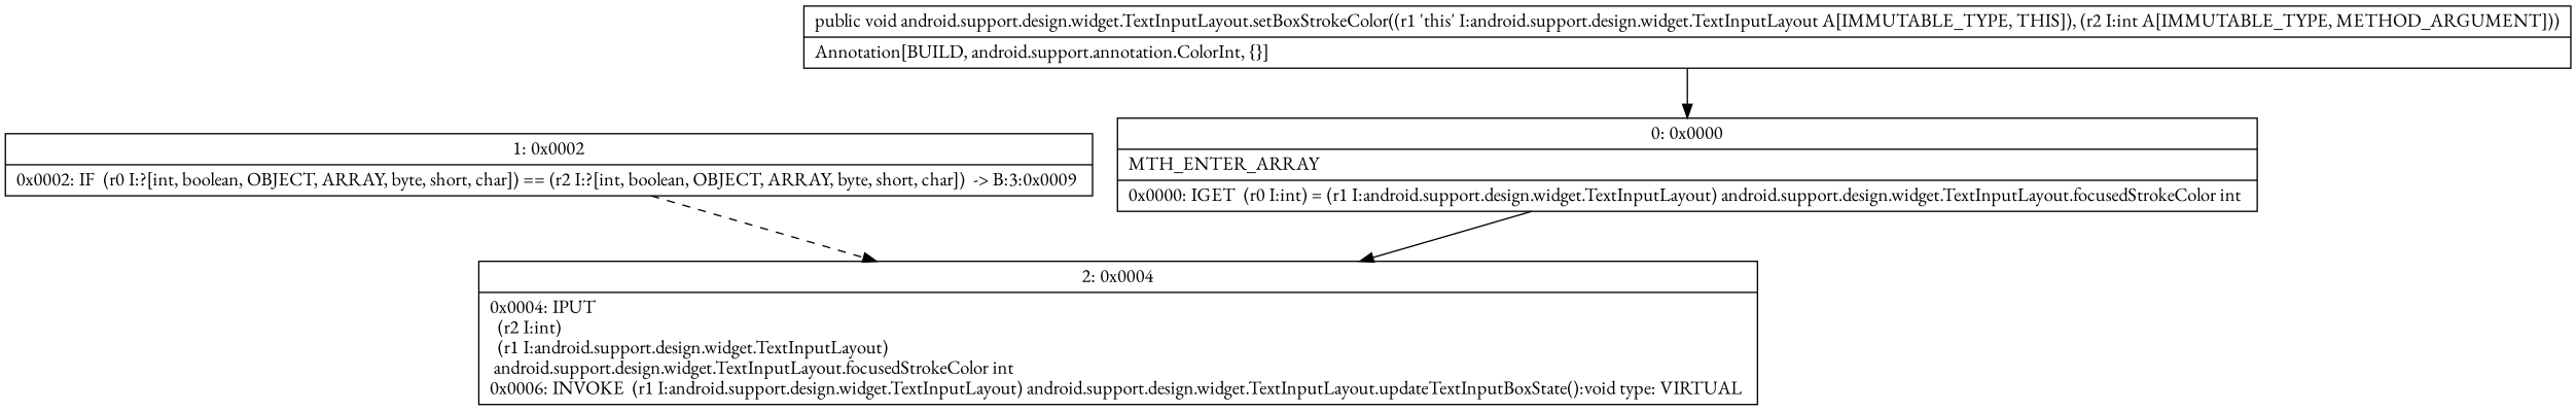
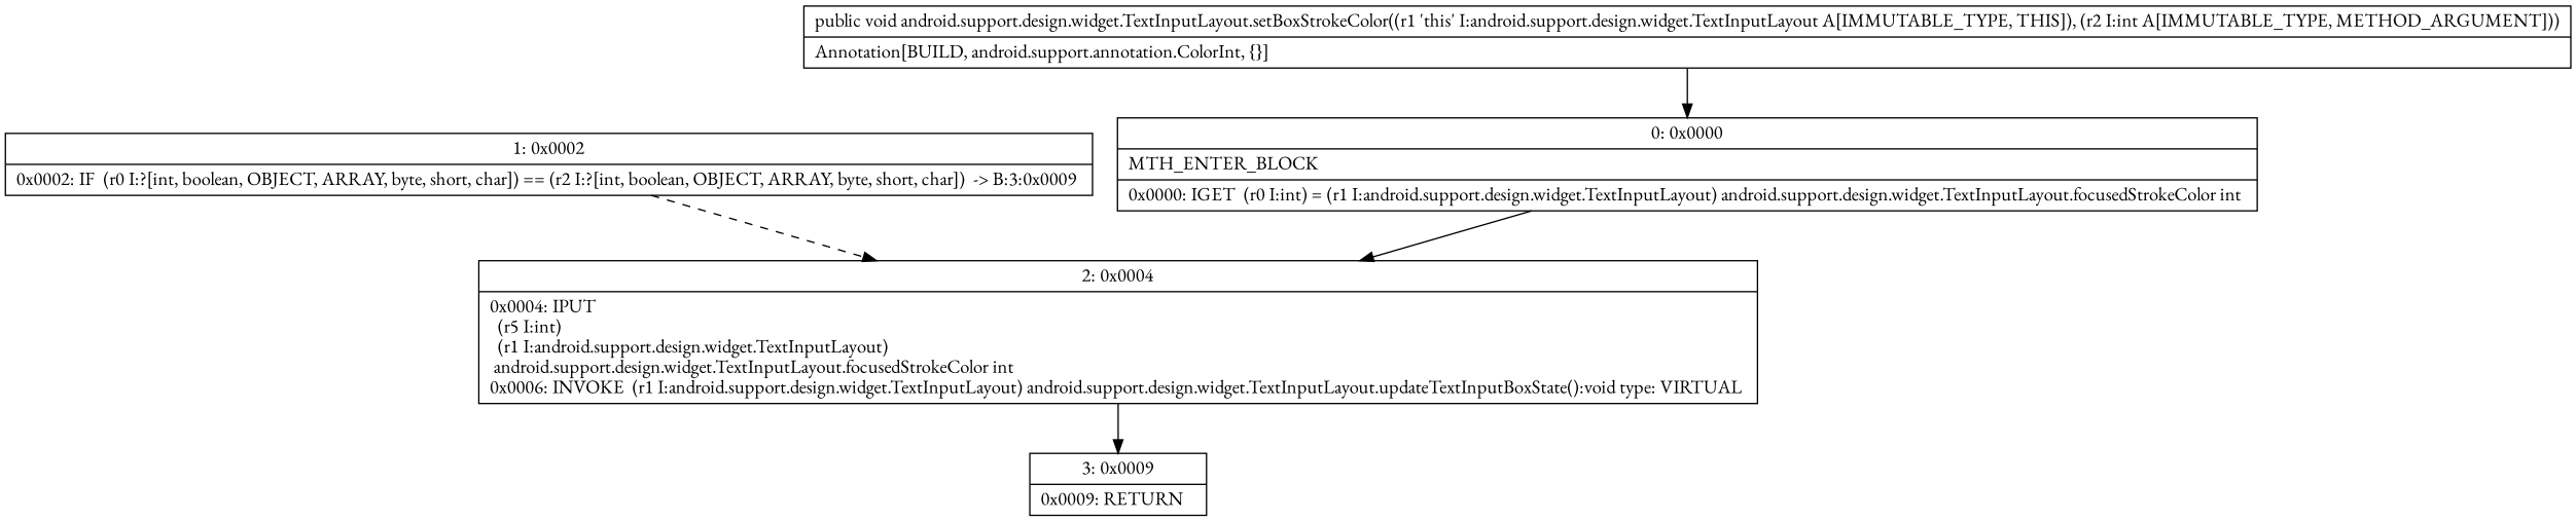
  digraph {
    fontname="EB Garamond"
    node [fontname="EB Garamond" shape=record]
    edge [fontname="EB Garamond"]
-   n1 [label="{0\:\ 0x0000|MTH_ENTER_ARRAY\l|0x0000: IGET  (r0 I:int) = (r1 I:android.support.design.widget.TextInputLayout) android.support.design.widget.TextInputLayout.focusedStrokeColor int \l}"]
-   n2 [label="{2\:\ 0x0004|0x0004: IPUT  \l  (r2 I:int)\l  (r1 I:android.support.design.widget.TextInputLayout)\l android.support.design.widget.TextInputLayout.focusedStrokeColor int \l0x0006: INVOKE  (r1 I:android.support.design.widget.TextInputLayout) android.support.design.widget.TextInputLayout.updateTextInputBoxState():void type: VIRTUAL \l}"]
+   n1 [label="{0\:\ 0x0000|MTH_ENTER_BLOCK\l|0x0000: IGET  (r0 I:int) = (r1 I:android.support.design.widget.TextInputLayout) android.support.design.widget.TextInputLayout.focusedStrokeColor int \l}"]
+   n2 [label="{2\:\ 0x0004|0x0004: IPUT  \l  (r5 I:int)\l  (r1 I:android.support.design.widget.TextInputLayout)\l android.support.design.widget.TextInputLayout.focusedStrokeColor int \l0x0006: INVOKE  (r1 I:android.support.design.widget.TextInputLayout) android.support.design.widget.TextInputLayout.updateTextInputBoxState():void type: VIRTUAL \l}"]
    n3 [label="{1\:\ 0x0002|0x0002: IF  (r0 I:?[int, boolean, OBJECT, ARRAY, byte, short, char]) == (r2 I:?[int, boolean, OBJECT, ARRAY, byte, short, char])  \-\> B:3:0x0009 \l}"]
+   n4 [label="{3\:\ 0x0009|0x0009: RETURN   \l}"]
    n5 [label="{public void android.support.design.widget.TextInputLayout.setBoxStrokeColor((r1 'this' I:android.support.design.widget.TextInputLayout A[IMMUTABLE_TYPE, THIS]), (r2 I:int A[IMMUTABLE_TYPE, METHOD_ARGUMENT]))  | Annotation[BUILD, android.support.annotation.ColorInt, \{\}]\l}"]
    n1 -> n2
+   n2 -> n4
    n3 -> n2 [style=dashed]
    n5 -> n1
  }
